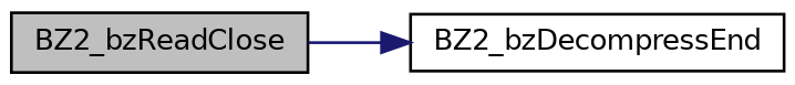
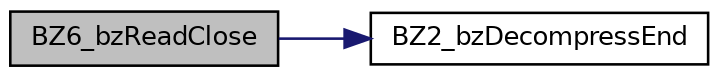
  digraph {
    rankdir=LR
    node [color=black fontname=Helvetica fontsize=10 shape=record style=filled]
-   n1 [fillcolor=grey75 fontcolor=black height=0.2 label=BZ2_bzReadClose width=0.4]
+   n1 [fillcolor=grey75 fontcolor=black height=0.2 label=BZ6_bzReadClose width=0.4]
    n2 [fillcolor=white height=0.2 label=BZ2_bzDecompressEnd width=0.4]
    n1 -> n2 [color=midnightblue fontname=Helvetica fontsize=10 labelfontname=Helvetica labelfontsize=10 style=solid]
  }
